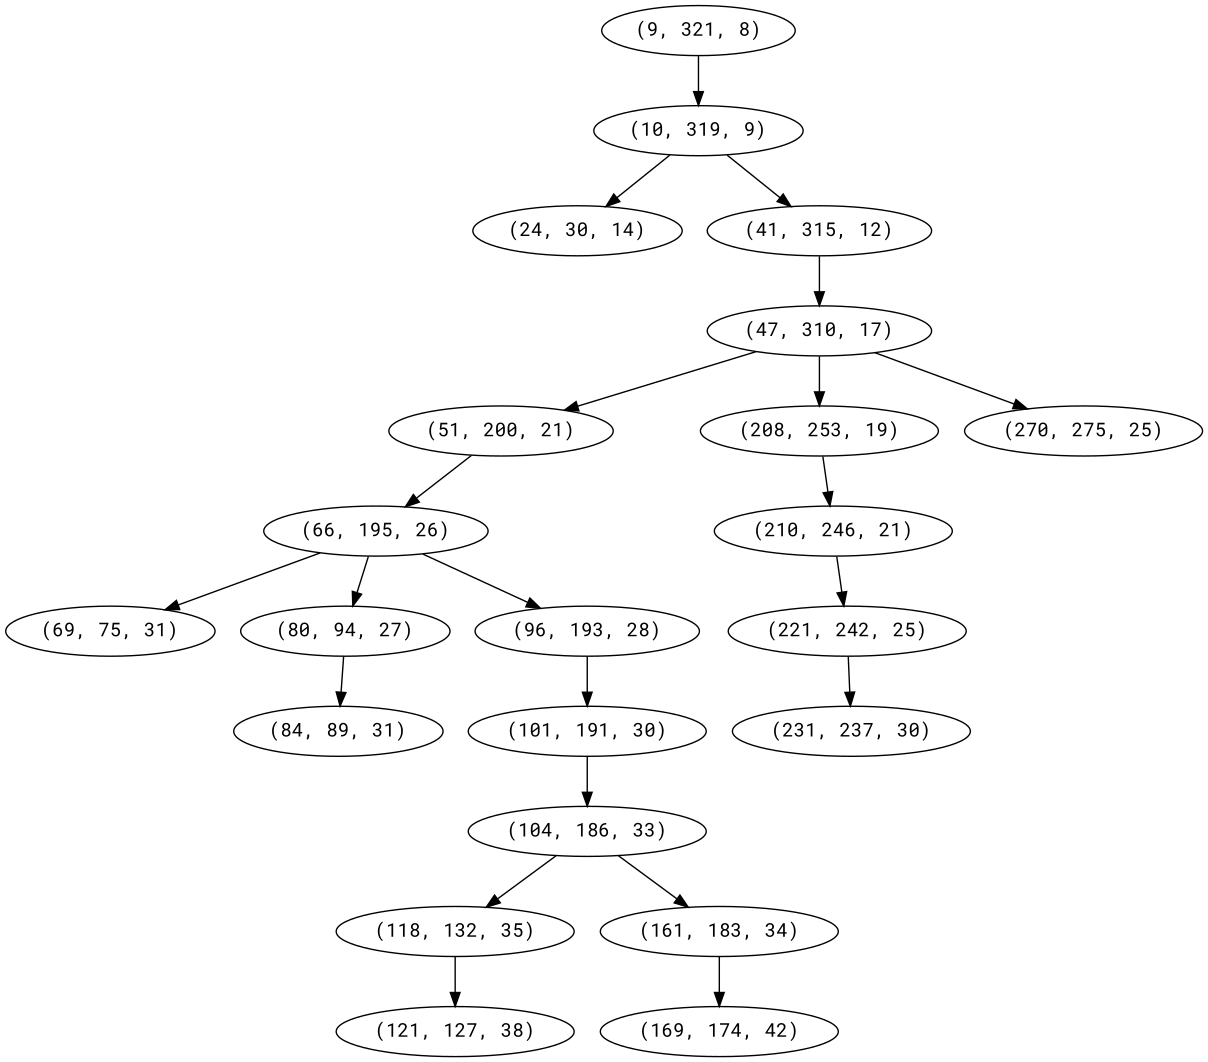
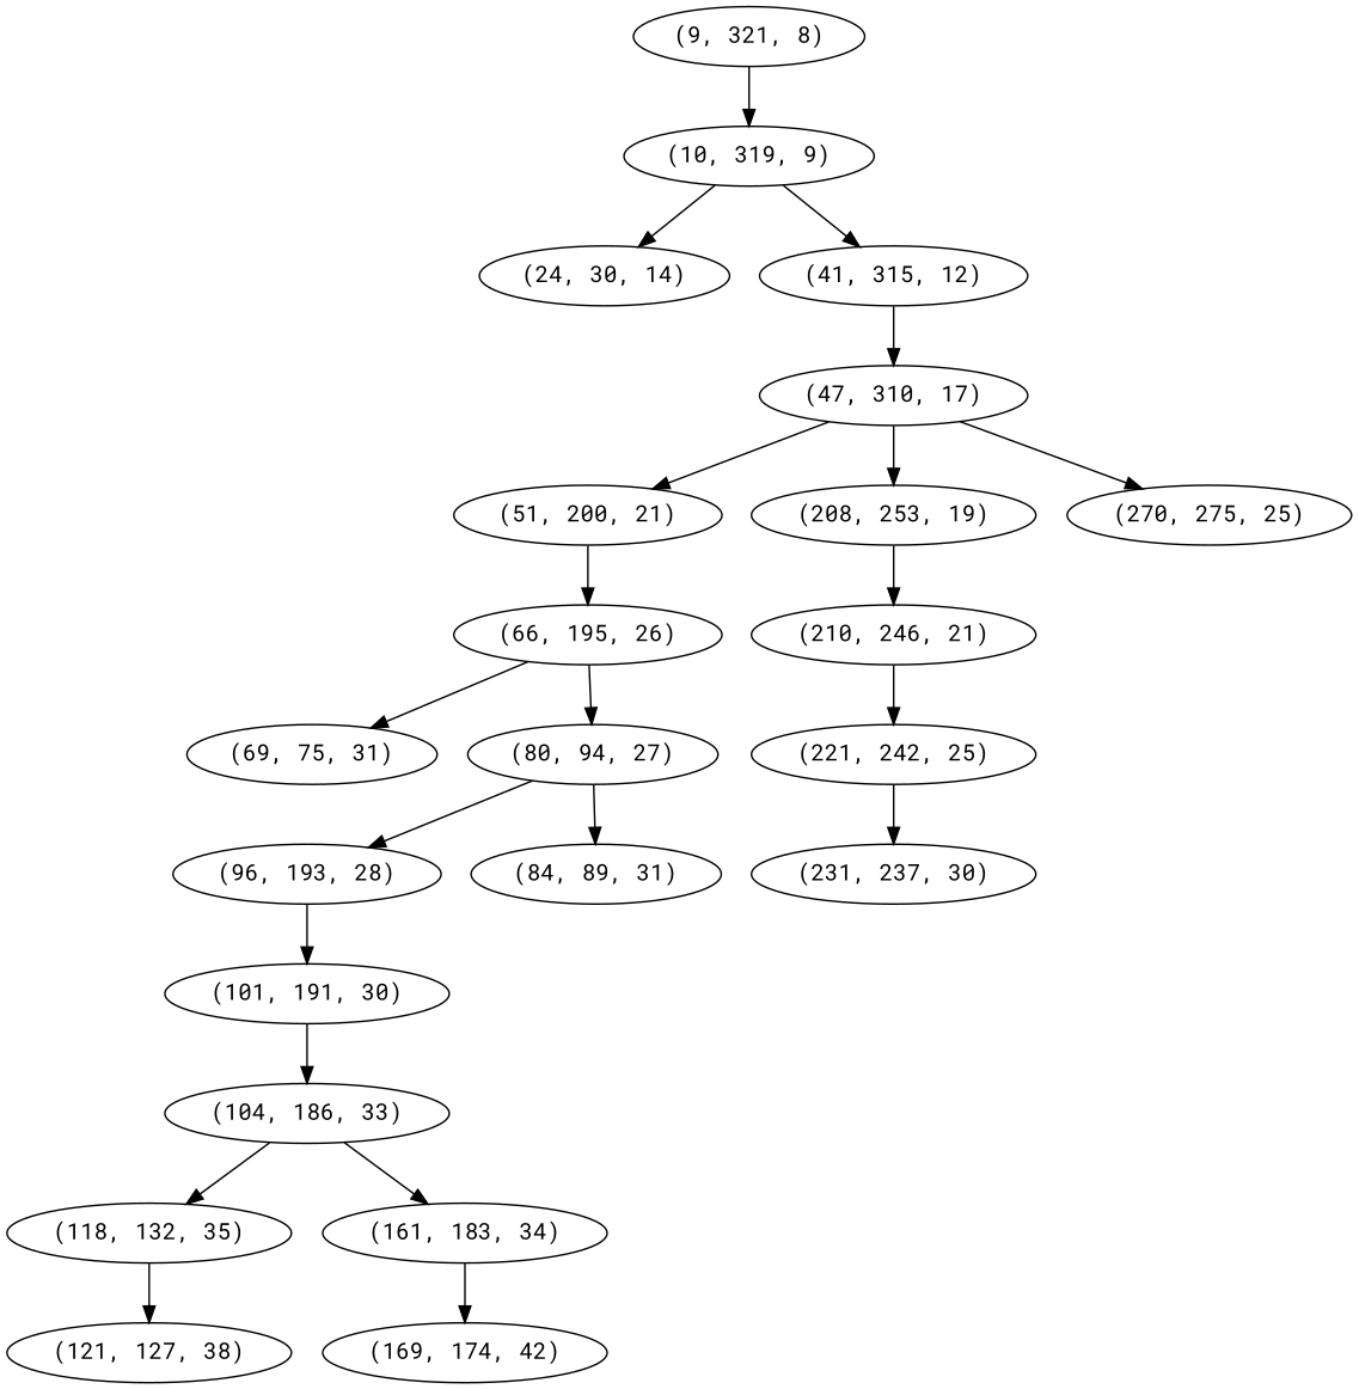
  digraph {
    fontname="Roboto Mono"
    node [fontname="Roboto Mono"]
    edge [fontname="Roboto Mono"]
    "(9, 321, 8)"
    "(10, 319, 9)"
    "(24, 30, 14)"
    "(41, 315, 12)"
    "(47, 310, 17)"
    "(51, 200, 21)"
    "(208, 253, 19)"
    "(270, 275, 25)"
    n9 [label="(66, 195, 26)"]
    "(210, 246, 21)"
    "(69, 75, 31)"
    "(80, 94, 27)"
    "(96, 193, 28)"
    "(84, 89, 31)"
    "(101, 191, 30)"
    "(104, 186, 33)"
    "(118, 132, 35)"
    "(161, 183, 34)"
    "(121, 127, 38)"
    "(169, 174, 42)"
    "(221, 242, 25)"
    "(231, 237, 30)"
    "(9, 321, 8)" -> "(10, 319, 9)"
    "(10, 319, 9)" -> "(24, 30, 14)"
    "(10, 319, 9)" -> "(41, 315, 12)"
    "(41, 315, 12)" -> "(47, 310, 17)"
    "(47, 310, 17)" -> "(51, 200, 21)"
    "(47, 310, 17)" -> "(208, 253, 19)"
    "(47, 310, 17)" -> "(270, 275, 25)"
    "(51, 200, 21)" -> n9
    "(208, 253, 19)" -> "(210, 246, 21)"
    n9 -> "(69, 75, 31)"
    n9 -> "(80, 94, 27)"
-   n9 -> "(96, 193, 28)"
+   "(80, 94, 27)" -> "(96, 193, 28)"
    "(210, 246, 21)" -> "(221, 242, 25)"
    "(80, 94, 27)" -> "(84, 89, 31)"
    "(96, 193, 28)" -> "(101, 191, 30)"
    "(101, 191, 30)" -> "(104, 186, 33)"
    "(104, 186, 33)" -> "(118, 132, 35)"
    "(104, 186, 33)" -> "(161, 183, 34)"
    "(118, 132, 35)" -> "(121, 127, 38)"
    "(161, 183, 34)" -> "(169, 174, 42)"
    "(221, 242, 25)" -> "(231, 237, 30)"
  }
